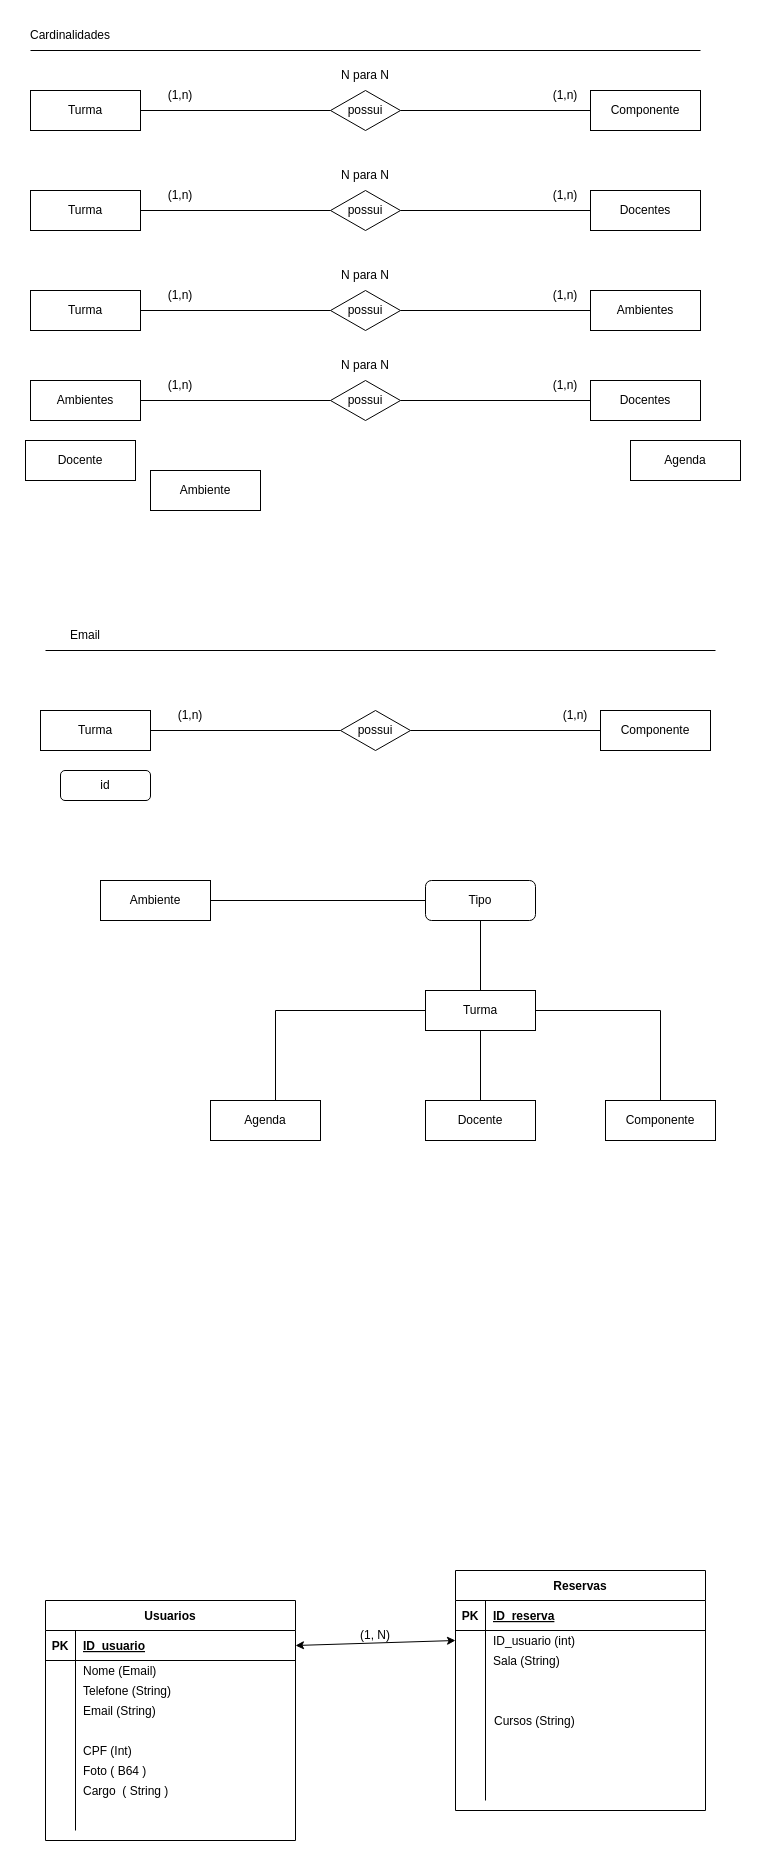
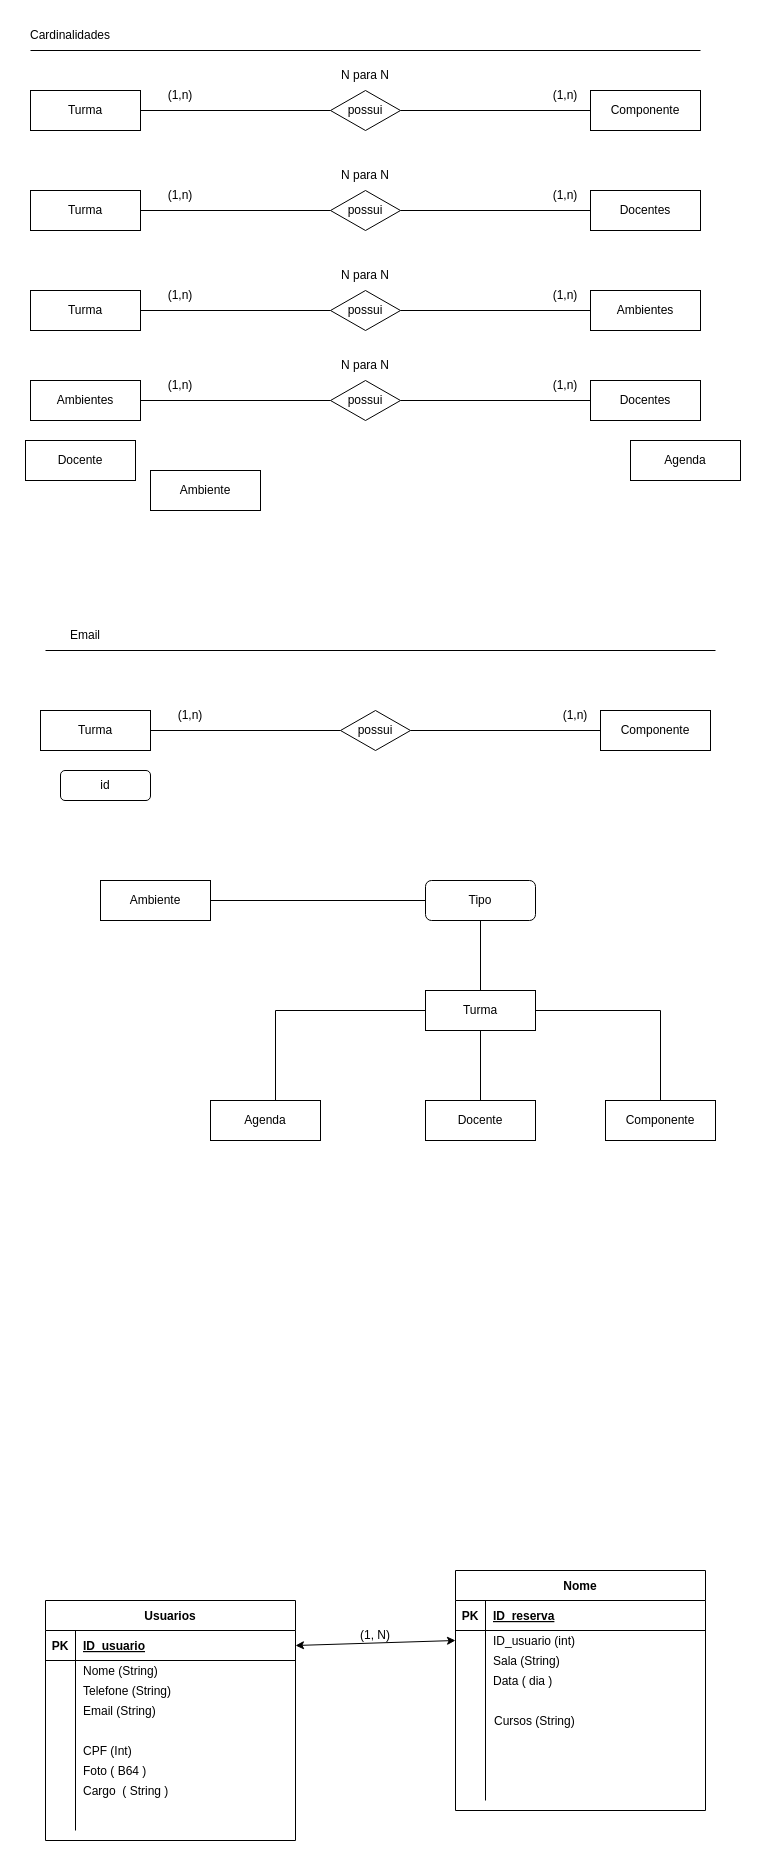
  <mxCell id="0" />
  <mxCell id="1" parent="0" />
  <mxCell id="2" value="Usuarios" style="shape=table;startSize=30;container=1;collapsible=1;childLayout=tableLayout;fixedRows=1;rowLines=0;fontStyle=1;align=center;resizeLast=1;" parent="1" vertex="1"><mxGeometry x="45" y="1600" width="250" height="240" as="geometry" /></mxCell>
  <mxCell id="3" value="" style="shape=partialRectangle;collapsible=0;dropTarget=0;pointerEvents=0;fillColor=none;points=[[0,0.5],[1,0.5]];portConstraint=eastwest;top=0;left=0;right=0;bottom=1;" parent="2" vertex="1"><mxGeometry y="30" width="250" height="30" as="geometry" /></mxCell>
  <mxCell id="4" value="PK" style="shape=partialRectangle;overflow=hidden;connectable=0;fillColor=none;top=0;left=0;bottom=0;right=0;fontStyle=1;" parent="3" vertex="1"><mxGeometry width="30" height="30" as="geometry"><mxRectangle width="30" height="30" as="alternateBounds" /></mxGeometry></mxCell>
  <mxCell id="5" value="ID_usuario" style="shape=partialRectangle;overflow=hidden;connectable=0;fillColor=none;top=0;left=0;bottom=0;right=0;align=left;spacingLeft=6;fontStyle=5;" parent="3" vertex="1"><mxGeometry x="30" width="220" height="30" as="geometry"><mxRectangle width="220" height="30" as="alternateBounds" /></mxGeometry></mxCell>
  <mxCell id="6" value="" style="shape=partialRectangle;collapsible=0;dropTarget=0;pointerEvents=0;fillColor=none;points=[[0,0.5],[1,0.5]];portConstraint=eastwest;top=0;left=0;right=0;bottom=0;" parent="2" vertex="1"><mxGeometry y="60" width="250" height="20" as="geometry" /></mxCell>
  <mxCell id="7" value="" style="shape=partialRectangle;overflow=hidden;connectable=0;fillColor=none;top=0;left=0;bottom=0;right=0;" parent="6" vertex="1"><mxGeometry width="30" height="20" as="geometry"><mxRectangle width="30" height="20" as="alternateBounds" /></mxGeometry></mxCell>
- <mxCell id="8" value="Nome (Email) " style="shape=partialRectangle;overflow=hidden;connectable=0;fillColor=none;top=0;left=0;bottom=0;right=0;align=left;spacingLeft=6;" parent="6" vertex="1"><mxGeometry x="30" width="220" height="20" as="geometry"><mxRectangle width="220" height="20" as="alternateBounds" /></mxGeometry></mxCell>
+ <mxCell id="8" value="Nome (String) " style="shape=partialRectangle;overflow=hidden;connectable=0;fillColor=none;top=0;left=0;bottom=0;right=0;align=left;spacingLeft=6;" parent="6" vertex="1"><mxGeometry x="30" width="220" height="20" as="geometry"><mxRectangle width="220" height="20" as="alternateBounds" /></mxGeometry></mxCell>
  <mxCell id="9" value="" style="endArrow=none;html=1;rounded=0;" parent="1" edge="1"><mxGeometry width="50" height="50" relative="1" as="geometry"><mxPoint x="75" y="1830" as="sourcePoint" /><mxPoint x="75" y="1670" as="targetPoint" /></mxGeometry></mxCell>
  <mxCell id="10" value="Telefone (String)" style="shape=partialRectangle;overflow=hidden;connectable=0;fillColor=none;top=0;left=0;bottom=0;right=0;align=left;spacingLeft=6;" parent="1" vertex="1"><mxGeometry x="75" y="1680" width="220" height="20" as="geometry"><mxRectangle width="220" height="20" as="alternateBounds" /></mxGeometry></mxCell>
  <mxCell id="11" value="Email (String)" style="shape=partialRectangle;overflow=hidden;connectable=0;fillColor=none;top=0;left=0;bottom=0;right=0;align=left;spacingLeft=6;" parent="1" vertex="1"><mxGeometry x="75" y="1700" width="220" height="20" as="geometry"><mxRectangle width="220" height="20" as="alternateBounds" /></mxGeometry></mxCell>
  <mxCell id="12" value="CPF (Int)" style="shape=partialRectangle;overflow=hidden;connectable=0;fillColor=none;top=0;left=0;bottom=0;right=0;align=left;spacingLeft=6;" parent="1" vertex="1"><mxGeometry x="75" y="1740" width="220" height="20" as="geometry"><mxRectangle width="220" height="20" as="alternateBounds" /></mxGeometry></mxCell>
  <mxCell id="13" value="Foto ( B64 )" style="shape=partialRectangle;overflow=hidden;connectable=0;fillColor=none;top=0;left=0;bottom=0;right=0;align=left;spacingLeft=6;" parent="1" vertex="1"><mxGeometry x="75" y="1760" width="220" height="20" as="geometry"><mxRectangle width="220" height="20" as="alternateBounds" /></mxGeometry></mxCell>
- <mxCell id="14" value="Reservas" style="shape=table;startSize=30;container=1;collapsible=1;childLayout=tableLayout;fixedRows=1;rowLines=0;fontStyle=1;align=center;resizeLast=1;" parent="1" vertex="1"><mxGeometry x="455" y="1570" width="250" height="240" as="geometry" /></mxCell>
+ <mxCell id="14" value="Nome" style="shape=table;startSize=30;container=1;collapsible=1;childLayout=tableLayout;fixedRows=1;rowLines=0;fontStyle=1;align=center;resizeLast=1;" parent="1" vertex="1"><mxGeometry x="455" y="1570" width="250" height="240" as="geometry" /></mxCell>
  <mxCell id="15" value="" style="shape=partialRectangle;collapsible=0;dropTarget=0;pointerEvents=0;fillColor=none;points=[[0,0.5],[1,0.5]];portConstraint=eastwest;top=0;left=0;right=0;bottom=1;" parent="14" vertex="1"><mxGeometry y="30" width="250" height="30" as="geometry" /></mxCell>
  <mxCell id="16" value="PK" style="shape=partialRectangle;overflow=hidden;connectable=0;fillColor=none;top=0;left=0;bottom=0;right=0;fontStyle=1;" parent="15" vertex="1"><mxGeometry width="30" height="30" as="geometry"><mxRectangle width="30" height="30" as="alternateBounds" /></mxGeometry></mxCell>
  <mxCell id="17" value="ID_reserva" style="shape=partialRectangle;overflow=hidden;connectable=0;fillColor=none;top=0;left=0;bottom=0;right=0;align=left;spacingLeft=6;fontStyle=5;" parent="15" vertex="1"><mxGeometry x="30" width="220" height="30" as="geometry"><mxRectangle width="220" height="30" as="alternateBounds" /></mxGeometry></mxCell>
  <mxCell id="18" value="" style="shape=partialRectangle;collapsible=0;dropTarget=0;pointerEvents=0;fillColor=none;points=[[0,0.5],[1,0.5]];portConstraint=eastwest;top=0;left=0;right=0;bottom=0;" parent="14" vertex="1"><mxGeometry y="60" width="250" height="20" as="geometry" /></mxCell>
  <mxCell id="19" value="" style="shape=partialRectangle;overflow=hidden;connectable=0;fillColor=none;top=0;left=0;bottom=0;right=0;" parent="18" vertex="1"><mxGeometry width="30" height="20" as="geometry"><mxRectangle width="30" height="20" as="alternateBounds" /></mxGeometry></mxCell>
  <mxCell id="20" value="ID_usuario (int)" style="shape=partialRectangle;overflow=hidden;connectable=0;fillColor=none;top=0;left=0;bottom=0;right=0;align=left;spacingLeft=6;" parent="18" vertex="1"><mxGeometry x="30" width="220" height="20" as="geometry"><mxRectangle width="220" height="20" as="alternateBounds" /></mxGeometry></mxCell>
  <mxCell id="21" value="" style="endArrow=none;html=1;rounded=0;" parent="1" edge="1"><mxGeometry width="50" height="50" relative="1" as="geometry"><mxPoint x="485" y="1800" as="sourcePoint" /><mxPoint x="485" y="1640" as="targetPoint" /></mxGeometry></mxCell>
  <mxCell id="22" value="Sala (String)" style="shape=partialRectangle;overflow=hidden;connectable=0;fillColor=none;top=0;left=0;bottom=0;right=0;align=left;spacingLeft=6;" parent="1" vertex="1"><mxGeometry x="485" y="1650" width="220" height="20" as="geometry"><mxRectangle width="220" height="20" as="alternateBounds" /></mxGeometry></mxCell>
+ <mxCell id="23" value="Data ( dia )" style="shape=partialRectangle;overflow=hidden;connectable=0;fillColor=none;top=0;left=0;bottom=0;right=0;align=left;spacingLeft=6;" parent="1" vertex="1"><mxGeometry x="485" y="1670" width="220" height="20" as="geometry"><mxRectangle width="220" height="20" as="alternateBounds" /></mxGeometry></mxCell>
  <mxCell id="24" value="" style="shape=partialRectangle;overflow=hidden;connectable=0;fillColor=none;top=0;left=0;bottom=0;right=0;align=left;spacingLeft=6;" parent="1" vertex="1"><mxGeometry x="485" y="1730" width="220" height="20" as="geometry"><mxRectangle width="220" height="20" as="alternateBounds" /></mxGeometry></mxCell>
  <mxCell id="25" value="" style="endArrow=classic;startArrow=classic;html=1;rounded=0;entryX=0;entryY=0.5;entryDx=0;entryDy=0;exitX=1;exitY=0.5;exitDx=0;exitDy=0;" parent="1" source="3" target="18" edge="1"><mxGeometry width="50" height="50" relative="1" as="geometry"><mxPoint x="345" y="1620" as="sourcePoint" /><mxPoint x="395" y="1570" as="targetPoint" /></mxGeometry></mxCell>
  <mxCell id="26" value="Cargo  ( String ) " style="shape=partialRectangle;overflow=hidden;connectable=0;fillColor=none;top=0;left=0;bottom=0;right=0;align=left;spacingLeft=6;" parent="1" vertex="1"><mxGeometry x="75" y="1780" width="220" height="20" as="geometry"><mxRectangle width="220" height="20" as="alternateBounds" /></mxGeometry></mxCell>
  <mxCell id="27" value="(1, N)" style="text;html=1;strokeColor=none;fillColor=none;align=center;verticalAlign=middle;whiteSpace=wrap;rounded=0;" parent="1" vertex="1"><mxGeometry x="345" y="1620" width="60" height="30" as="geometry" /></mxCell>
  <mxCell id="28" value="Cursos (String)" style="shape=partialRectangle;overflow=hidden;connectable=0;fillColor=none;top=0;left=0;bottom=0;right=0;align=left;spacingLeft=6;" vertex="1" parent="1"><mxGeometry x="486" y="1710" width="219" height="20" as="geometry"><mxRectangle width="220" height="20" as="alternateBounds" /></mxGeometry></mxCell>
  <mxCell id="29" value="Turma" style="rounded=0;whiteSpace=wrap;html=1;" vertex="1" parent="1"><mxGeometry x="30" y="90" width="110" height="40" as="geometry" /></mxCell>
  <mxCell id="30" value="Componente" style="rounded=0;whiteSpace=wrap;html=1;" vertex="1" parent="1"><mxGeometry x="590" y="90" width="110" height="40" as="geometry" /></mxCell>
  <mxCell id="31" value="Docente" style="rounded=0;whiteSpace=wrap;html=1;" vertex="1" parent="1"><mxGeometry x="25" y="440" width="110" height="40" as="geometry" /></mxCell>
  <mxCell id="32" value="Ambiente" style="rounded=0;whiteSpace=wrap;html=1;" vertex="1" parent="1"><mxGeometry x="150" y="470" width="110" height="40" as="geometry" /></mxCell>
  <mxCell id="33" value="Agenda" style="rounded=0;whiteSpace=wrap;html=1;" vertex="1" parent="1"><mxGeometry x="630" y="440" width="110" height="40" as="geometry" /></mxCell>
  <mxCell id="34" value="Cardinalidades" style="text;html=1;strokeColor=none;fillColor=none;align=center;verticalAlign=middle;whiteSpace=wrap;rounded=0;" vertex="1" parent="1"><mxGeometry x="20" y="20" width="100" height="30" as="geometry" /></mxCell>
  <mxCell id="35" value="" style="endArrow=none;html=1;rounded=0;" edge="1" parent="1"><mxGeometry width="50" height="50" relative="1" as="geometry"><mxPoint x="30" y="50" as="sourcePoint" /><mxPoint x="700" y="50" as="targetPoint" /></mxGeometry></mxCell>
  <mxCell id="36" style="edgeStyle=orthogonalEdgeStyle;rounded=0;orthogonalLoop=1;jettySize=auto;html=1;exitX=0;exitY=0.5;exitDx=0;exitDy=0;entryX=1;entryY=0.5;entryDx=0;entryDy=0;endArrow=none;endFill=0;" edge="1" parent="1" source="38" target="29"><mxGeometry relative="1" as="geometry" /></mxCell>
  <mxCell id="37" style="edgeStyle=orthogonalEdgeStyle;rounded=0;orthogonalLoop=1;jettySize=auto;html=1;exitX=1;exitY=0.5;exitDx=0;exitDy=0;entryX=0;entryY=0.5;entryDx=0;entryDy=0;endArrow=none;endFill=0;" edge="1" parent="1" source="38" target="30"><mxGeometry relative="1" as="geometry" /></mxCell>
  <mxCell id="38" value="possui" style="rhombus;whiteSpace=wrap;html=1;" vertex="1" parent="1"><mxGeometry x="330" y="90" width="70" height="40" as="geometry" /></mxCell>
  <mxCell id="39" value="(1,n)" style="text;html=1;strokeColor=none;fillColor=none;align=center;verticalAlign=middle;whiteSpace=wrap;rounded=0;" vertex="1" parent="1"><mxGeometry x="535" y="80" width="60" height="30" as="geometry" /></mxCell>
  <mxCell id="40" value="(1,n)" style="text;html=1;strokeColor=none;fillColor=none;align=center;verticalAlign=middle;whiteSpace=wrap;rounded=0;" vertex="1" parent="1"><mxGeometry x="150" y="80" width="60" height="30" as="geometry" /></mxCell>
  <mxCell id="41" value="N para N" style="text;html=1;strokeColor=none;fillColor=none;align=center;verticalAlign=middle;whiteSpace=wrap;rounded=0;" vertex="1" parent="1"><mxGeometry x="335" y="60" width="60" height="30" as="geometry" /></mxCell>
  <mxCell id="42" value="Turma" style="rounded=0;whiteSpace=wrap;html=1;" vertex="1" parent="1"><mxGeometry x="30" y="190" width="110" height="40" as="geometry" /></mxCell>
  <mxCell id="43" value="Docentes" style="rounded=0;whiteSpace=wrap;html=1;" vertex="1" parent="1"><mxGeometry x="590" y="190" width="110" height="40" as="geometry" /></mxCell>
  <mxCell id="44" style="edgeStyle=orthogonalEdgeStyle;rounded=0;orthogonalLoop=1;jettySize=auto;html=1;exitX=0;exitY=0.5;exitDx=0;exitDy=0;entryX=1;entryY=0.5;entryDx=0;entryDy=0;endArrow=none;endFill=0;" edge="1" source="46" target="42" parent="1"><mxGeometry relative="1" as="geometry" /></mxCell>
  <mxCell id="45" style="edgeStyle=orthogonalEdgeStyle;rounded=0;orthogonalLoop=1;jettySize=auto;html=1;exitX=1;exitY=0.5;exitDx=0;exitDy=0;entryX=0;entryY=0.5;entryDx=0;entryDy=0;endArrow=none;endFill=0;" edge="1" source="46" target="43" parent="1"><mxGeometry relative="1" as="geometry" /></mxCell>
  <mxCell id="46" value="possui" style="rhombus;whiteSpace=wrap;html=1;" vertex="1" parent="1"><mxGeometry x="330" y="190" width="70" height="40" as="geometry" /></mxCell>
  <mxCell id="47" value="(1,n)" style="text;html=1;strokeColor=none;fillColor=none;align=center;verticalAlign=middle;whiteSpace=wrap;rounded=0;" vertex="1" parent="1"><mxGeometry x="535" y="180" width="60" height="30" as="geometry" /></mxCell>
  <mxCell id="48" value="(1,n)" style="text;html=1;strokeColor=none;fillColor=none;align=center;verticalAlign=middle;whiteSpace=wrap;rounded=0;" vertex="1" parent="1"><mxGeometry x="150" y="180" width="60" height="30" as="geometry" /></mxCell>
  <mxCell id="49" value="N para N" style="text;html=1;strokeColor=none;fillColor=none;align=center;verticalAlign=middle;whiteSpace=wrap;rounded=0;" vertex="1" parent="1"><mxGeometry x="335" y="160" width="60" height="30" as="geometry" /></mxCell>
  <mxCell id="50" value="Email" style="text;html=1;strokeColor=none;fillColor=none;align=center;verticalAlign=middle;whiteSpace=wrap;rounded=0;" vertex="1" parent="1"><mxGeometry x="35" y="620" width="100" height="30" as="geometry" /></mxCell>
  <mxCell id="51" value="" style="endArrow=none;html=1;rounded=0;" edge="1" parent="1"><mxGeometry width="50" height="50" relative="1" as="geometry"><mxPoint x="45" y="650" as="sourcePoint" /><mxPoint x="715" y="650" as="targetPoint" /></mxGeometry></mxCell>
  <mxCell id="52" value="Turma" style="rounded=0;whiteSpace=wrap;html=1;" vertex="1" parent="1"><mxGeometry x="40" y="710" width="110" height="40" as="geometry" /></mxCell>
  <mxCell id="53" value="Componente" style="rounded=0;whiteSpace=wrap;html=1;" vertex="1" parent="1"><mxGeometry x="600" y="710" width="110" height="40" as="geometry" /></mxCell>
  <mxCell id="54" style="edgeStyle=orthogonalEdgeStyle;rounded=0;orthogonalLoop=1;jettySize=auto;html=1;exitX=0;exitY=0.5;exitDx=0;exitDy=0;entryX=1;entryY=0.5;entryDx=0;entryDy=0;endArrow=none;endFill=0;" edge="1" source="56" target="52" parent="1"><mxGeometry relative="1" as="geometry" /></mxCell>
  <mxCell id="55" style="edgeStyle=orthogonalEdgeStyle;rounded=0;orthogonalLoop=1;jettySize=auto;html=1;exitX=1;exitY=0.5;exitDx=0;exitDy=0;entryX=0;entryY=0.5;entryDx=0;entryDy=0;endArrow=none;endFill=0;" edge="1" source="56" target="53" parent="1"><mxGeometry relative="1" as="geometry" /></mxCell>
  <mxCell id="56" value="possui" style="rhombus;whiteSpace=wrap;html=1;" vertex="1" parent="1"><mxGeometry x="340" y="710" width="70" height="40" as="geometry" /></mxCell>
  <mxCell id="57" value="(1,n)" style="text;html=1;strokeColor=none;fillColor=none;align=center;verticalAlign=middle;whiteSpace=wrap;rounded=0;" vertex="1" parent="1"><mxGeometry x="545" y="700" width="60" height="30" as="geometry" /></mxCell>
  <mxCell id="58" value="(1,n)" style="text;html=1;strokeColor=none;fillColor=none;align=center;verticalAlign=middle;whiteSpace=wrap;rounded=0;" vertex="1" parent="1"><mxGeometry x="160" y="700" width="60" height="30" as="geometry" /></mxCell>
  <mxCell id="59" value="id" style="whiteSpace=wrap;html=1;rounded=1;" vertex="1" parent="1"><mxGeometry x="60" y="770" width="90" height="30" as="geometry" /></mxCell>
  <mxCell id="60" value="Ambientes" style="rounded=0;whiteSpace=wrap;html=1;" vertex="1" parent="1"><mxGeometry x="30" y="380" width="110" height="40" as="geometry" /></mxCell>
  <mxCell id="61" value="Docentes" style="rounded=0;whiteSpace=wrap;html=1;" vertex="1" parent="1"><mxGeometry x="590" y="380" width="110" height="40" as="geometry" /></mxCell>
  <mxCell id="62" style="edgeStyle=orthogonalEdgeStyle;rounded=0;orthogonalLoop=1;jettySize=auto;html=1;exitX=0;exitY=0.5;exitDx=0;exitDy=0;entryX=1;entryY=0.5;entryDx=0;entryDy=0;endArrow=none;endFill=0;" edge="1" source="64" target="60" parent="1"><mxGeometry relative="1" as="geometry" /></mxCell>
  <mxCell id="63" style="edgeStyle=orthogonalEdgeStyle;rounded=0;orthogonalLoop=1;jettySize=auto;html=1;exitX=1;exitY=0.5;exitDx=0;exitDy=0;entryX=0;entryY=0.5;entryDx=0;entryDy=0;endArrow=none;endFill=0;" edge="1" source="64" target="61" parent="1"><mxGeometry relative="1" as="geometry" /></mxCell>
  <mxCell id="64" value="possui" style="rhombus;whiteSpace=wrap;html=1;" vertex="1" parent="1"><mxGeometry x="330" y="380" width="70" height="40" as="geometry" /></mxCell>
  <mxCell id="65" value="(1,n)" style="text;html=1;strokeColor=none;fillColor=none;align=center;verticalAlign=middle;whiteSpace=wrap;rounded=0;" vertex="1" parent="1"><mxGeometry x="535" y="370" width="60" height="30" as="geometry" /></mxCell>
  <mxCell id="66" value="(1,n)" style="text;html=1;strokeColor=none;fillColor=none;align=center;verticalAlign=middle;whiteSpace=wrap;rounded=0;" vertex="1" parent="1"><mxGeometry x="150" y="370" width="60" height="30" as="geometry" /></mxCell>
  <mxCell id="67" value="N para N" style="text;html=1;strokeColor=none;fillColor=none;align=center;verticalAlign=middle;whiteSpace=wrap;rounded=0;" vertex="1" parent="1"><mxGeometry x="335" y="350" width="60" height="30" as="geometry" /></mxCell>
  <mxCell id="68" value="Turma" style="rounded=0;whiteSpace=wrap;html=1;" vertex="1" parent="1"><mxGeometry x="30" y="290" width="110" height="40" as="geometry" /></mxCell>
  <mxCell id="69" value="Ambientes" style="rounded=0;whiteSpace=wrap;html=1;" vertex="1" parent="1"><mxGeometry x="590" y="290" width="110" height="40" as="geometry" /></mxCell>
  <mxCell id="70" style="edgeStyle=orthogonalEdgeStyle;rounded=0;orthogonalLoop=1;jettySize=auto;html=1;exitX=0;exitY=0.5;exitDx=0;exitDy=0;entryX=1;entryY=0.5;entryDx=0;entryDy=0;endArrow=none;endFill=0;" edge="1" source="72" target="68" parent="1"><mxGeometry relative="1" as="geometry" /></mxCell>
  <mxCell id="71" style="edgeStyle=orthogonalEdgeStyle;rounded=0;orthogonalLoop=1;jettySize=auto;html=1;exitX=1;exitY=0.5;exitDx=0;exitDy=0;entryX=0;entryY=0.5;entryDx=0;entryDy=0;endArrow=none;endFill=0;" edge="1" source="72" target="69" parent="1"><mxGeometry relative="1" as="geometry" /></mxCell>
  <mxCell id="72" value="possui" style="rhombus;whiteSpace=wrap;html=1;" vertex="1" parent="1"><mxGeometry x="330" y="290" width="70" height="40" as="geometry" /></mxCell>
  <mxCell id="73" value="(1,n)" style="text;html=1;strokeColor=none;fillColor=none;align=center;verticalAlign=middle;whiteSpace=wrap;rounded=0;" vertex="1" parent="1"><mxGeometry x="535" y="280" width="60" height="30" as="geometry" /></mxCell>
  <mxCell id="74" value="(1,n)" style="text;html=1;strokeColor=none;fillColor=none;align=center;verticalAlign=middle;whiteSpace=wrap;rounded=0;" vertex="1" parent="1"><mxGeometry x="150" y="280" width="60" height="30" as="geometry" /></mxCell>
  <mxCell id="75" value="N para N" style="text;html=1;strokeColor=none;fillColor=none;align=center;verticalAlign=middle;whiteSpace=wrap;rounded=0;" vertex="1" parent="1"><mxGeometry x="335" y="260" width="60" height="30" as="geometry" /></mxCell>
  <mxCell id="76" style="edgeStyle=orthogonalEdgeStyle;rounded=0;orthogonalLoop=1;jettySize=auto;html=1;entryX=0.5;entryY=0;entryDx=0;entryDy=0;endArrow=none;endFill=0;" edge="1" parent="1" source="80" target="84"><mxGeometry relative="1" as="geometry" /></mxCell>
  <mxCell id="77" style="edgeStyle=orthogonalEdgeStyle;rounded=0;orthogonalLoop=1;jettySize=auto;html=1;exitX=1;exitY=0.5;exitDx=0;exitDy=0;endArrow=none;endFill=0;" edge="1" parent="1" source="80" target="82"><mxGeometry relative="1" as="geometry" /></mxCell>
  <mxCell id="78" style="edgeStyle=orthogonalEdgeStyle;rounded=0;orthogonalLoop=1;jettySize=auto;html=1;entryX=0.591;entryY=0.05;entryDx=0;entryDy=0;entryPerimeter=0;endArrow=none;endFill=0;" edge="1" parent="1" source="80" target="83"><mxGeometry relative="1" as="geometry" /></mxCell>
  <mxCell id="79" style="edgeStyle=orthogonalEdgeStyle;rounded=0;orthogonalLoop=1;jettySize=auto;html=1;entryX=0.5;entryY=1;entryDx=0;entryDy=0;endArrow=none;endFill=0;" edge="1" parent="1" source="80" target="86"><mxGeometry relative="1" as="geometry" /></mxCell>
  <mxCell id="80" value="Turma" style="rounded=0;whiteSpace=wrap;html=1;" vertex="1" parent="1"><mxGeometry x="425" y="990" width="110" height="40" as="geometry" /></mxCell>
  <mxCell id="81" value="Ambiente" style="rounded=0;whiteSpace=wrap;html=1;" vertex="1" parent="1"><mxGeometry x="100" y="880" width="110" height="40" as="geometry" /></mxCell>
  <mxCell id="82" value="Componente" style="rounded=0;whiteSpace=wrap;html=1;" vertex="1" parent="1"><mxGeometry x="605" y="1100" width="110" height="40" as="geometry" /></mxCell>
  <mxCell id="83" value="Agenda" style="rounded=0;whiteSpace=wrap;html=1;" vertex="1" parent="1"><mxGeometry x="210" y="1100" width="110" height="40" as="geometry" /></mxCell>
  <mxCell id="84" value="Docente" style="rounded=0;whiteSpace=wrap;html=1;" vertex="1" parent="1"><mxGeometry x="425" y="1100" width="110" height="40" as="geometry" /></mxCell>
  <mxCell id="85" style="edgeStyle=orthogonalEdgeStyle;rounded=0;orthogonalLoop=1;jettySize=auto;html=1;exitX=0;exitY=0.5;exitDx=0;exitDy=0;endArrow=none;endFill=0;" edge="1" parent="1" source="86" target="81"><mxGeometry relative="1" as="geometry" /></mxCell>
  <mxCell id="86" value="Tipo" style="whiteSpace=wrap;html=1;rounded=1;" vertex="1" parent="1"><mxGeometry x="425" y="880" width="110" height="40" as="geometry" /></mxCell>
